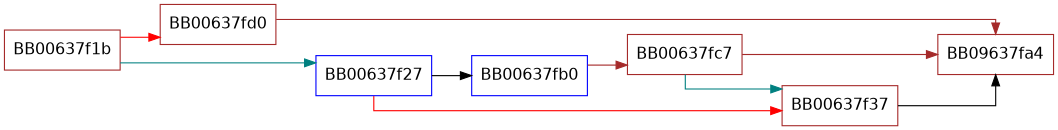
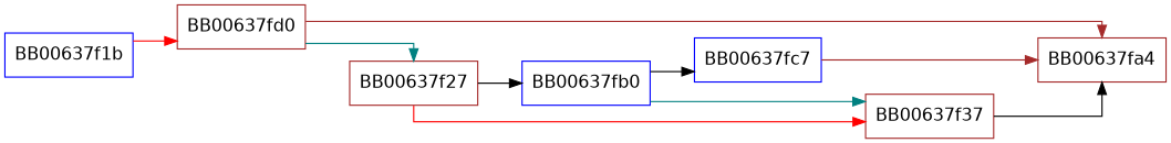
  digraph {
    fontname="DejaVu Sans"
    rankdir=LR
    splines=ortho
    node [color=brown fontname="DejaVu Sans" shape=box]
    edge [color=brown fontname="DejaVu Sans"]
    BB00637fd0
-   BB00637fa4 [label=BB09637fa4]
-   BB00637f1b
-   BB00637f27 [color=blue]
+   BB00637fa4
+   BB00637f1b [color=blue]
+   BB00637f27
    BB00637fb0 [color=blue]
    BB00637f37
-   BB00637fc7
+   BB00637fc7 [color=blue]
    BB00637fd0 -> BB00637fa4
    BB00637f1b -> BB00637fd0 [color=red]
-   BB00637f1b -> BB00637f27 [color=teal]
+   BB00637fd0 -> BB00637f27 [color=teal]
    BB00637f27 -> BB00637fb0 [color=black]
    BB00637f27 -> BB00637f37 [color=red]
-   BB00637fc7 -> BB00637f37 [color=teal]
-   BB00637fb0 -> BB00637fc7
+   BB00637fb0 -> BB00637f37 [color=teal]
+   BB00637fb0 -> BB00637fc7 [color=black]
    BB00637f37 -> BB00637fa4 [color=black]
    BB00637fc7 -> BB00637fa4
  }
